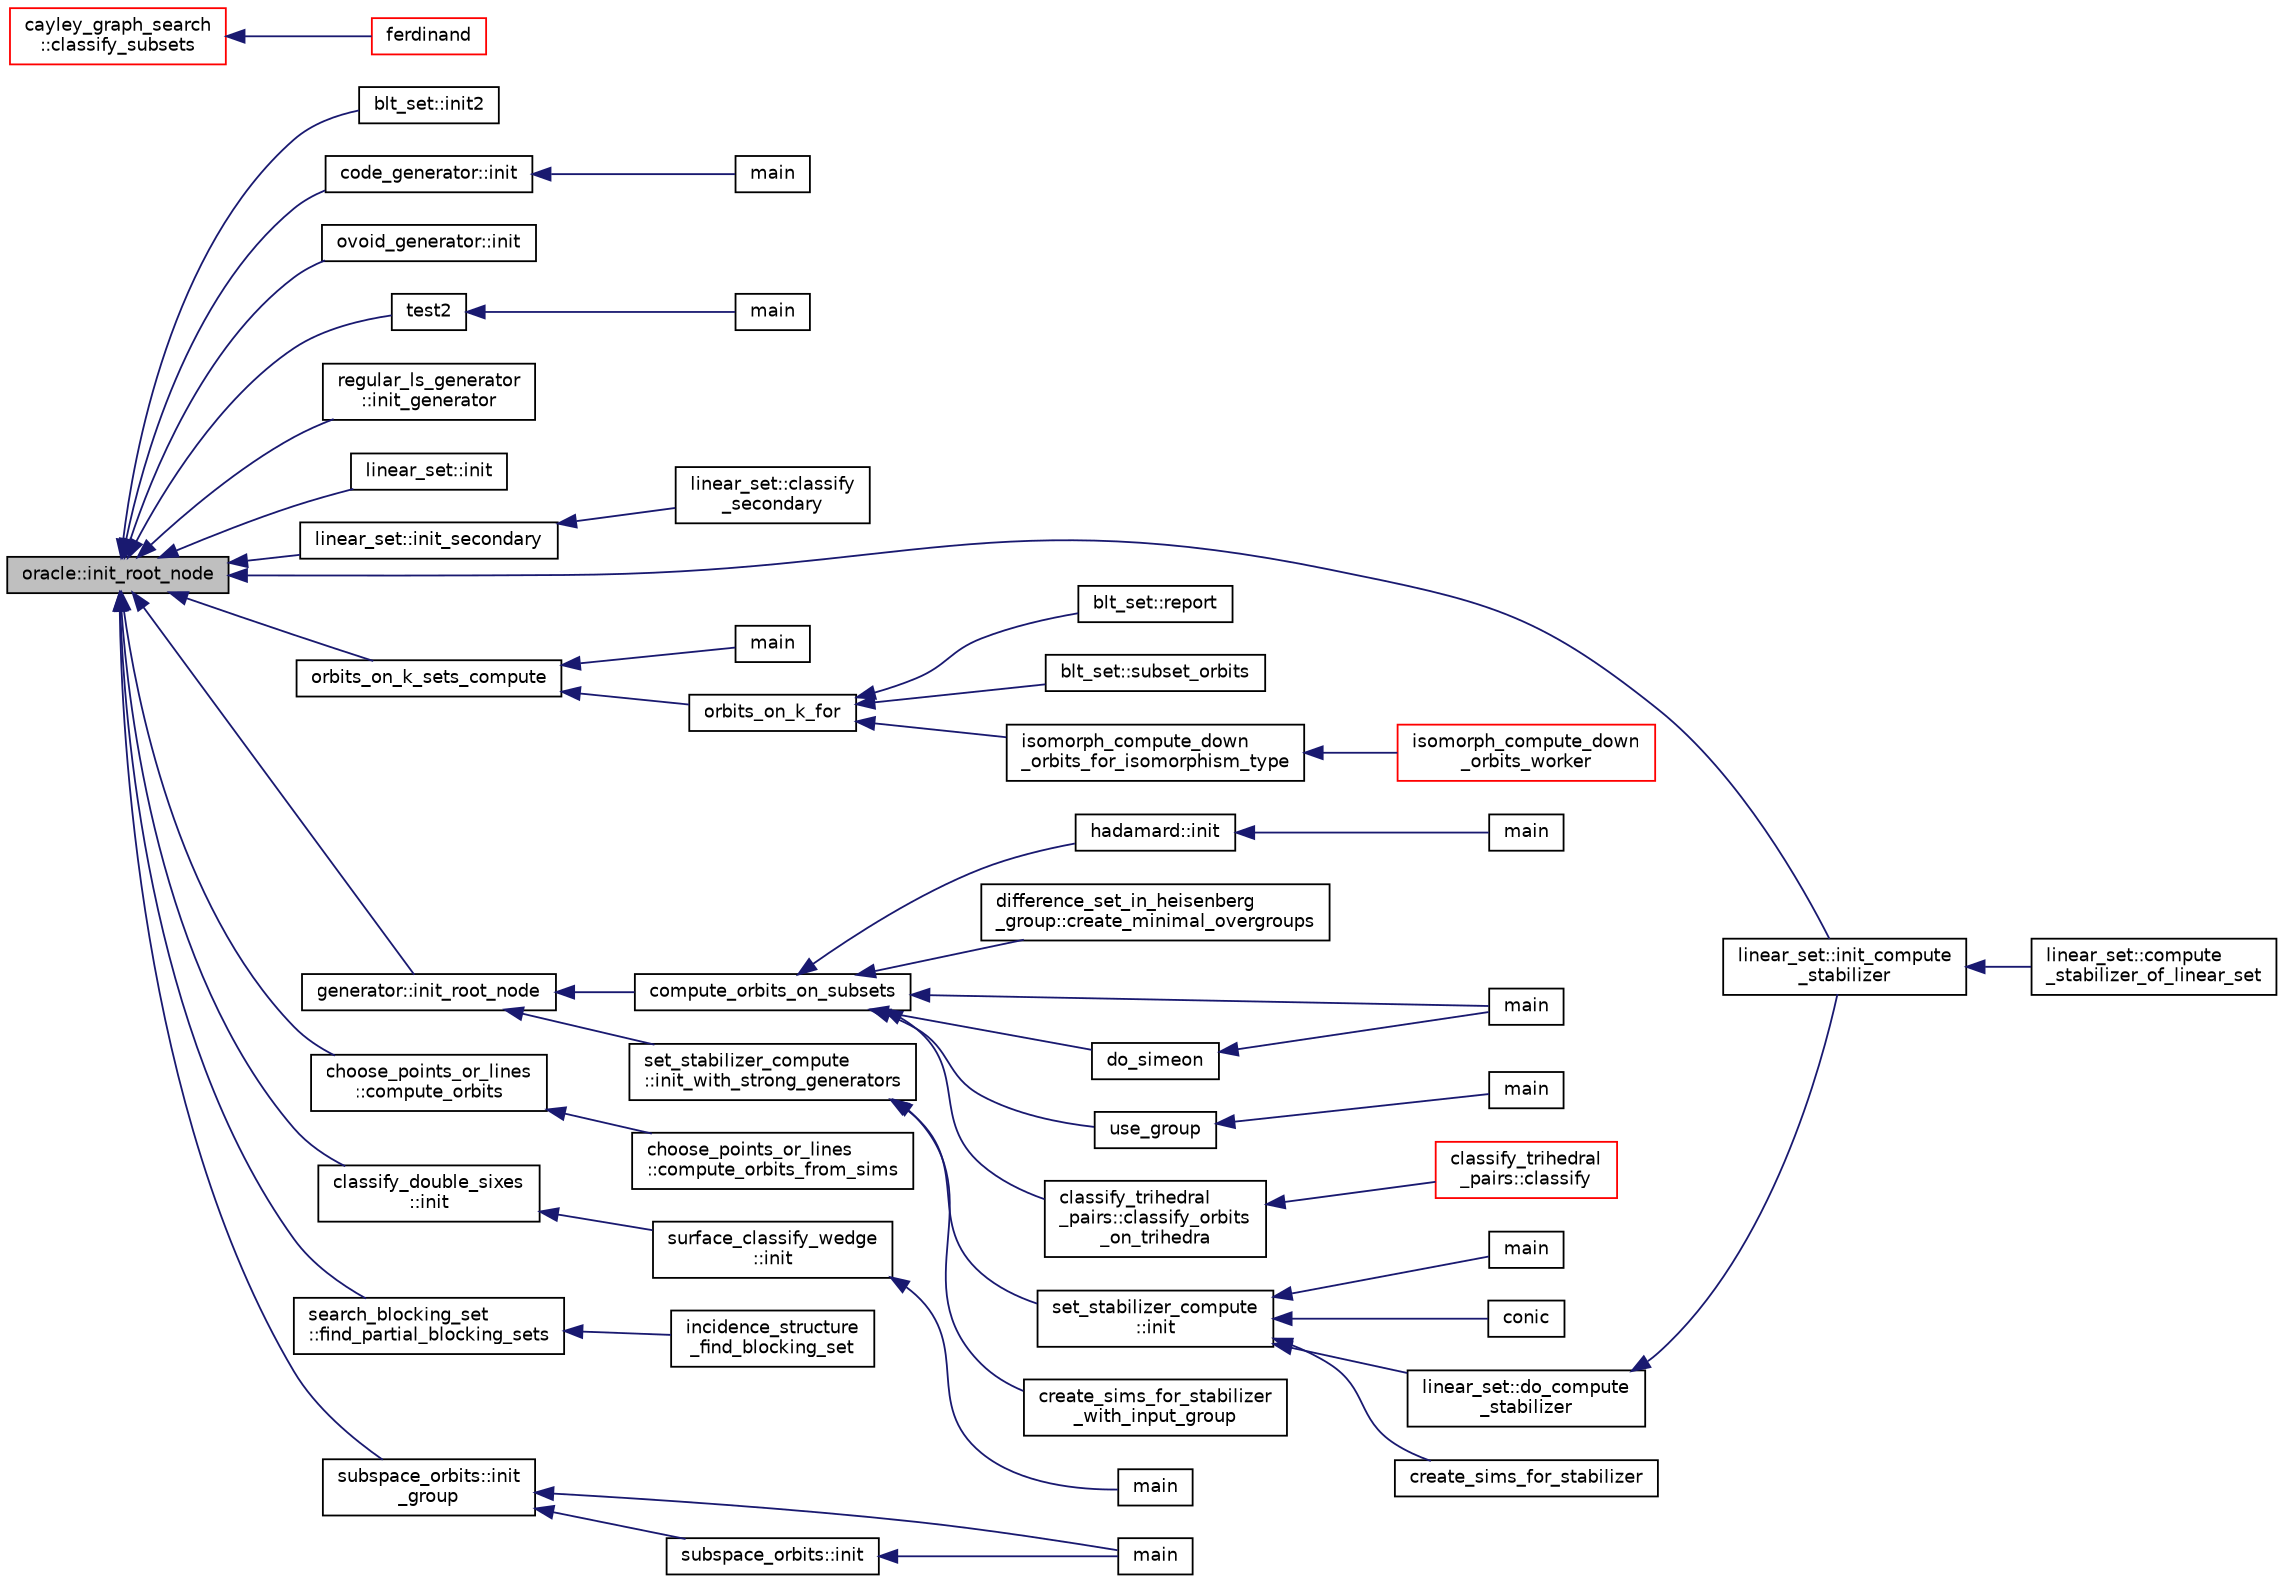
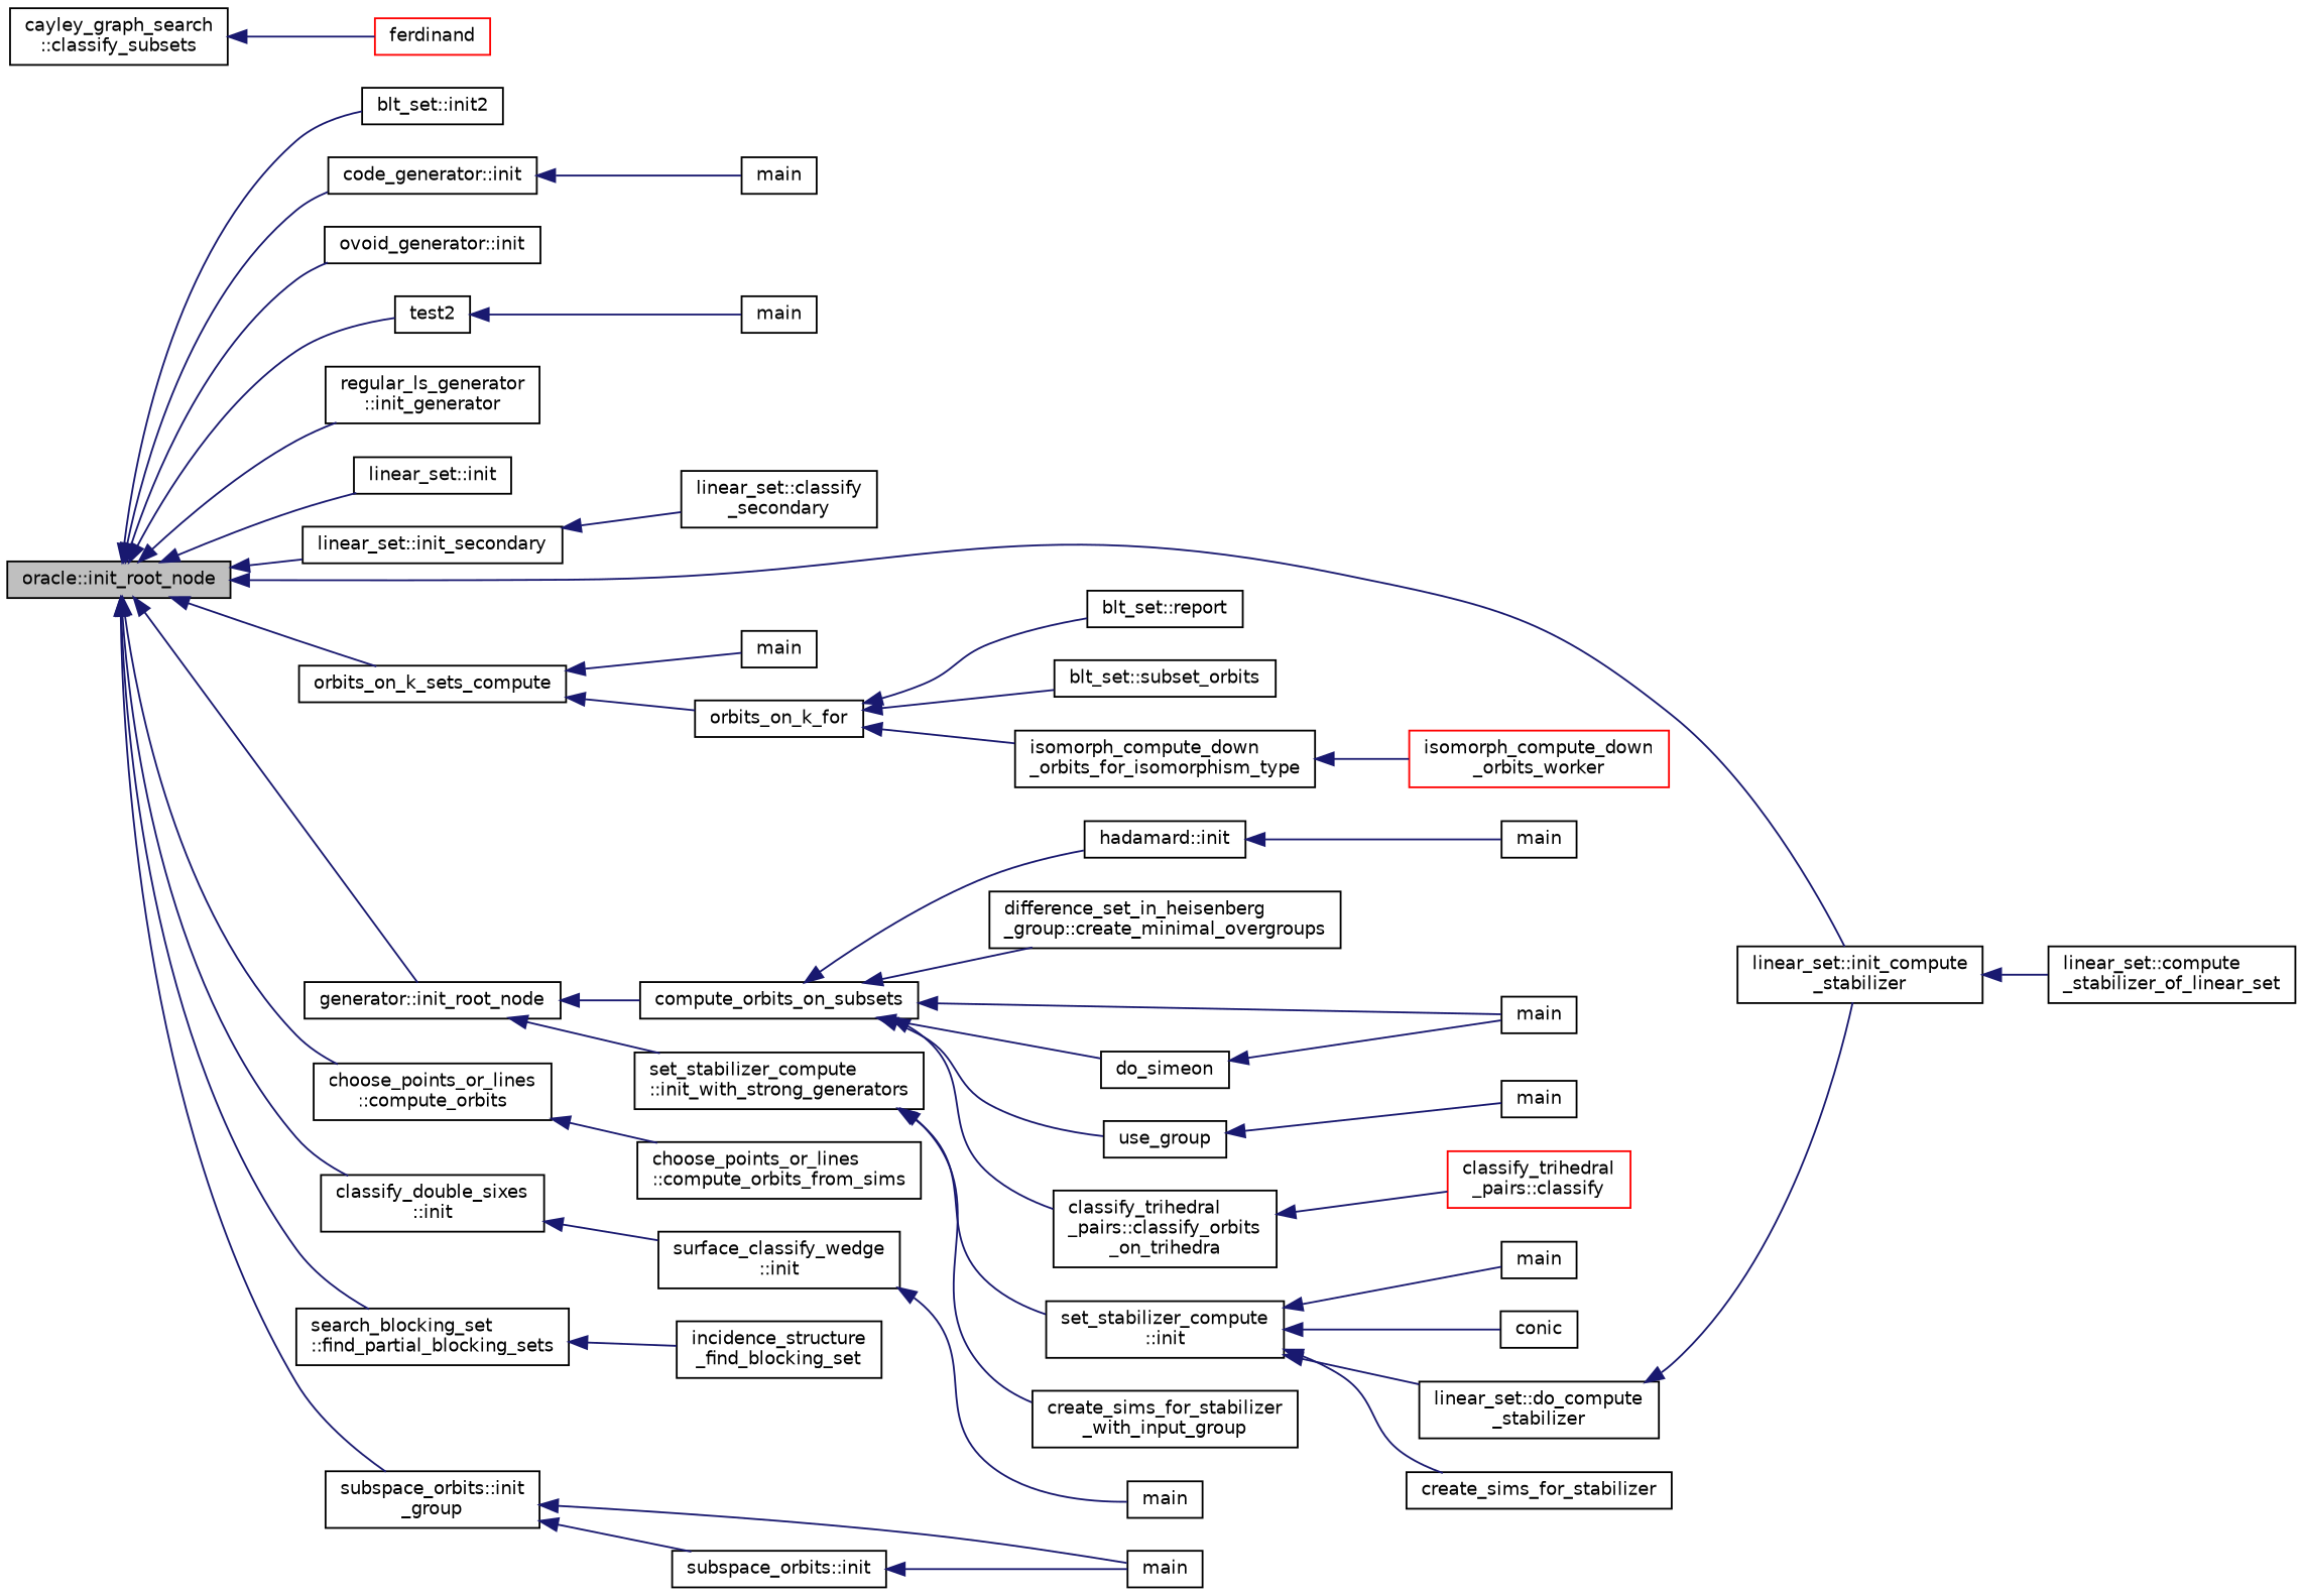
  digraph {
    rankdir=LR
    node [color=black fillcolor=white fontname=Helvetica fontsize=10 shape=record style=filled]
    edge [color=midnightblue dir=back fontname=Helvetica fontsize=10 labelfontname=Helvetica labelfontsize=10 style=solid]
    n1 [fillcolor=grey75 fontcolor=black height=0.2 label="oracle::init_root_node" width=0.4]
    n2 [height=0.2 label="blt_set::init2" width=0.4]
    n3 [height=0.2 label="code_generator::init" width=0.4]
    n4 [height=0.2 label="ovoid_generator::init" width=0.4]
    n5 [height=0.2 label=test2 width=0.4]
    n6 [height=0.2 label="regular_ls_generator\l::init_generator" width=0.4]
    n7 [height=0.2 label="linear_set::init" width=0.4]
    n8 [height=0.2 label="linear_set::init_secondary" width=0.4]
    n9 [height=0.2 label="linear_set::init_compute\l_stabilizer" width=0.4]
    n10 [height=0.2 label=orbits_on_k_sets_compute width=0.4]
    n11 [height=0.2 label="generator::init_root_node" width=0.4]
    n12 [height=0.2 label="choose_points_or_lines\l::compute_orbits" width=0.4]
    n13 [height=0.2 label="classify_double_sixes\l::init" width=0.4]
    n14 [height=0.2 label="search_blocking_set\l::find_partial_blocking_sets" width=0.4]
    n15 [height=0.2 label="subspace_orbits::init\l_group" width=0.4]
    n16 [height=0.2 label=main width=0.4]
    n17 [height=0.2 label=main width=0.4]
    n18 [height=0.2 label="linear_set::classify\l_secondary" width=0.4]
    n19 [height=0.2 label="linear_set::compute\l_stabilizer_of_linear_set" width=0.4]
    n20 [height=0.2 label=main width=0.4]
    n21 [height=0.2 label=orbits_on_k_for width=0.4]
    n22 [height=0.2 label=compute_orbits_on_subsets width=0.4]
    n23 [height=0.2 label="set_stabilizer_compute\l::init_with_strong_generators" width=0.4]
    n24 [height=0.2 label="choose_points_or_lines\l::compute_orbits_from_sims" width=0.4]
    n25 [height=0.2 label="surface_classify_wedge\l::init" width=0.4]
    n26 [height=0.2 label="incidence_structure\l_find_blocking_set" width=0.4]
    n27 [height=0.2 label=main width=0.4]
    n28 [height=0.2 label="subspace_orbits::init" width=0.4]
    n29 [height=0.2 label="blt_set::report" width=0.4]
    n30 [height=0.2 label="blt_set::subset_orbits" width=0.4]
    n31 [height=0.2 label="isomorph_compute_down\l_orbits_for_isomorphism_type" width=0.4]
    n32 [color=red height=0.2 label="isomorph_compute_down\l_orbits_worker" width=0.4]
    n33 [height=0.2 label="hadamard::init" width=0.4]
    n34 [height=0.2 label="difference_set_in_heisenberg\l_group::create_minimal_overgroups" width=0.4]
    n35 [height=0.2 label=main width=0.4]
    n36 [height=0.2 label=do_simeon width=0.4]
    n37 [height=0.2 label=use_group width=0.4]
    n38 [height=0.2 label="classify_trihedral\l_pairs::classify_orbits\l_on_trihedra" width=0.4]
    n39 [height=0.2 label="set_stabilizer_compute\l::init" width=0.4]
    n40 [height=0.2 label="create_sims_for_stabilizer\l_with_input_group" width=0.4]
-   n41 [color=red height=0.2 label="cayley_graph_search\l::classify_subsets" width=0.4]
+   n41 [height=0.2 label="cayley_graph_search\l::classify_subsets" width=0.4]
    n42 [color=red height=0.2 label=ferdinand width=0.4]
    n43 [height=0.2 label=main width=0.4]
    n44 [height=0.2 label=main width=0.4]
    n45 [color=red height=0.2 label="classify_trihedral\l_pairs::classify" width=0.4]
    n46 [height=0.2 label=main width=0.4]
    n47 [height=0.2 label=conic width=0.4]
    n48 [height=0.2 label="linear_set::do_compute\l_stabilizer" width=0.4]
    n49 [height=0.2 label=create_sims_for_stabilizer width=0.4]
    n50 [height=0.2 label=main width=0.4]
    n1 -> n2
    n1 -> n3
    n1 -> n4
    n1 -> n5
    n1 -> n6
    n1 -> n7
    n1 -> n8
    n1 -> n9
    n1 -> n10
    n1 -> n11
    n1 -> n12
    n1 -> n13
    n1 -> n14
    n1 -> n15
    n3 -> n16
    n5 -> n17
    n8 -> n18
    n9 -> n19
    n10 -> n20
    n10 -> n21
    n11 -> n22
    n11 -> n23
    n12 -> n24
    n13 -> n25
    n14 -> n26
    n15 -> n27
    n15 -> n28
    n21 -> n29
    n21 -> n30
    n21 -> n31
    n22 -> n33
    n22 -> n34
    n22 -> n35
    n22 -> n36
    n22 -> n37
    n22 -> n38
    n23 -> n39
    n23 -> n40
    n25 -> n50
    n28 -> n27
    n31 -> n32
    n33 -> n43
    n36 -> n35
    n37 -> n44
    n38 -> n45
    n39 -> n46
    n39 -> n47
    n39 -> n48
    n39 -> n49
    n41 -> n42
    n48 -> n9
  }
